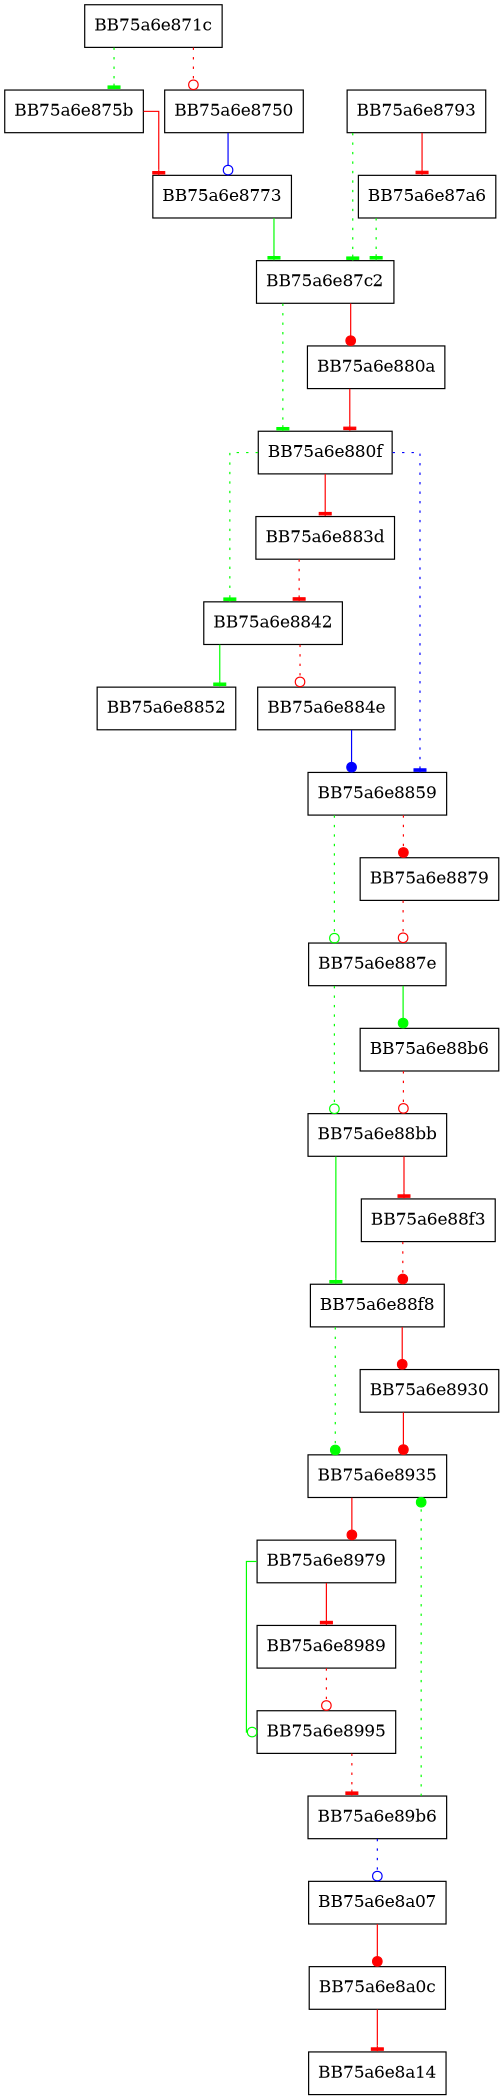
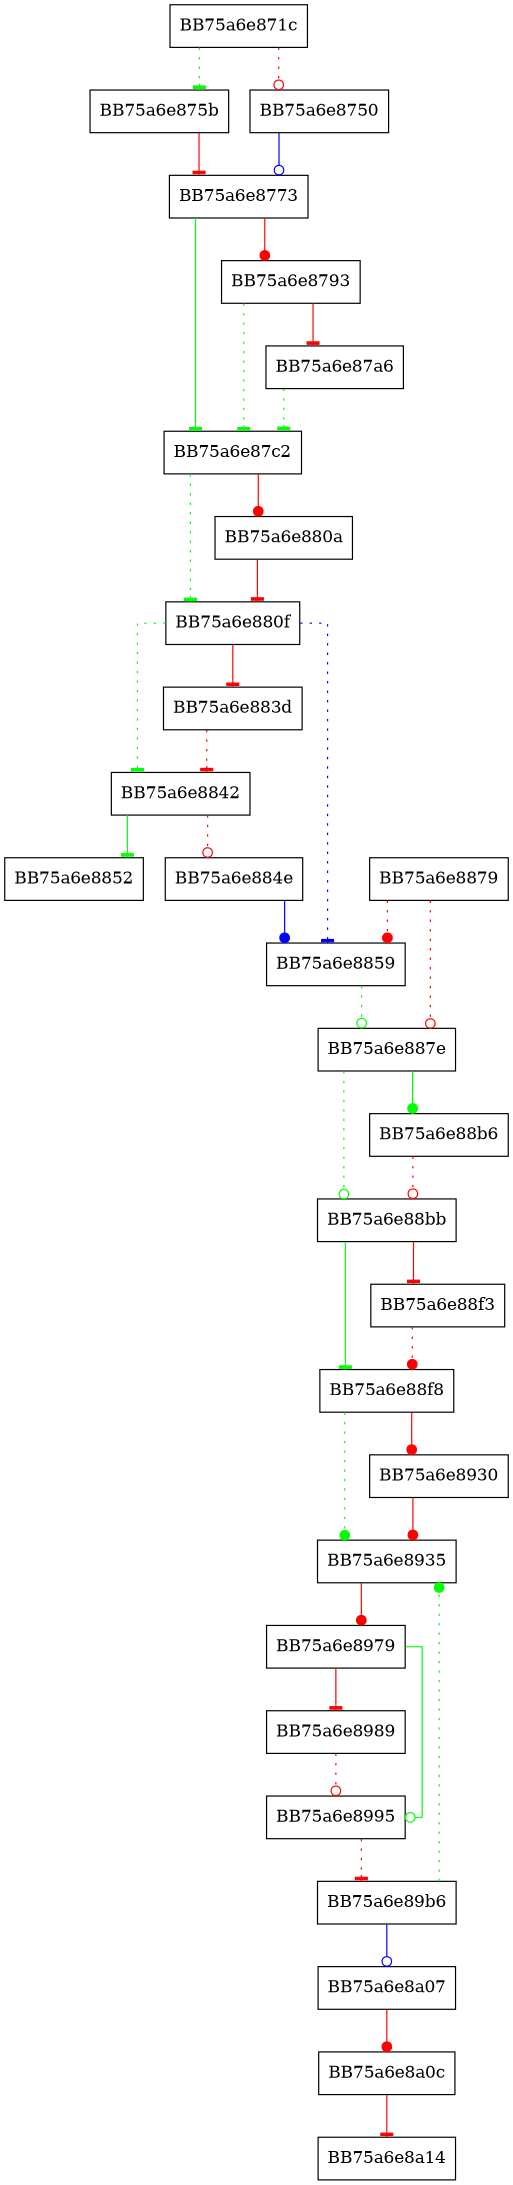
  digraph {
    splines=ortho
    node [shape=box]
    edge [arrowhead=tee color=red style=solid]
    BB75a6e871c
    BB75a6e875b
    BB75a6e8750
    BB75a6e8773
    BB75a6e87c2
    BB75a6e8793
    BB75a6e880f
    BB75a6e880a
    BB75a6e87a6
    BB75a6e8842
    BB75a6e883d
    BB75a6e8859
    BB75a6e8852
    BB75a6e884e
    BB75a6e887e
    BB75a6e8879
    BB75a6e88bb
    BB75a6e88b6
    BB75a6e88f8
    BB75a6e88f3
    BB75a6e8935
    BB75a6e8930
    n23 [label=BB75a6e8979]
    BB75a6e89b6
    BB75a6e8a07
    BB75a6e8995
    BB75a6e8989
    BB75a6e8a0c
    BB75a6e8a14
    BB75a6e871c -> BB75a6e875b [color=green style=dotted]
    BB75a6e871c -> BB75a6e8750 [arrowhead=odot style=dotted]
    BB75a6e875b -> BB75a6e8773
    BB75a6e8750 -> BB75a6e8773 [arrowhead=odot color=blue]
    BB75a6e8773 -> BB75a6e87c2 [color=green]
+   BB75a6e8773 -> BB75a6e8793 [arrowhead=dot]
    BB75a6e87c2 -> BB75a6e880f [color=green style=dotted]
    BB75a6e87c2 -> BB75a6e880a [arrowhead=dot]
    BB75a6e8793 -> BB75a6e87c2 [color=green style=dotted]
    BB75a6e8793 -> BB75a6e87a6
    BB75a6e880f -> BB75a6e8842 [color=green style=dotted]
    BB75a6e880f -> BB75a6e883d
    BB75a6e880f -> BB75a6e8859 [color=blue style=dotted]
    BB75a6e880a -> BB75a6e880f
    BB75a6e87a6 -> BB75a6e87c2 [color=green style=dotted]
    BB75a6e8842 -> BB75a6e8852 [color=green]
    BB75a6e8842 -> BB75a6e884e [arrowhead=odot style=dotted]
    BB75a6e883d -> BB75a6e8842 [style=dotted]
    BB75a6e8859 -> BB75a6e887e [arrowhead=odot color=green style=dotted]
-   BB75a6e8859 -> BB75a6e8879 [arrowhead=dot style=dotted]
+   BB75a6e8879 -> BB75a6e8859 [arrowhead=dot style=dotted]
    BB75a6e884e -> BB75a6e8859 [arrowhead=dot color=blue]
    BB75a6e887e -> BB75a6e88bb [arrowhead=odot color=green style=dotted]
    BB75a6e887e -> BB75a6e88b6 [arrowhead=dot color=green]
    BB75a6e8879 -> BB75a6e887e [arrowhead=odot style=dotted]
    BB75a6e88bb -> BB75a6e88f8 [color=green]
    BB75a6e88bb -> BB75a6e88f3
    BB75a6e88b6 -> BB75a6e88bb [arrowhead=odot style=dotted]
    BB75a6e88f8 -> BB75a6e8935 [arrowhead=dot color=green style=dotted]
    BB75a6e88f8 -> BB75a6e8930 [arrowhead=dot]
    BB75a6e88f3 -> BB75a6e88f8 [arrowhead=dot style=dotted]
    BB75a6e8935 -> n23 [arrowhead=dot]
    BB75a6e8930 -> BB75a6e8935 [arrowhead=dot]
    n23 -> BB75a6e8995 [arrowhead=odot color=green]
    n23 -> BB75a6e8989
    BB75a6e89b6 -> BB75a6e8935 [arrowhead=dot color=green style=dotted]
-   BB75a6e89b6 -> BB75a6e8a07 [arrowhead=odot color=blue style=dotted]
+   BB75a6e89b6 -> BB75a6e8a07 [arrowhead=odot color=blue]
    BB75a6e8a07 -> BB75a6e8a0c [arrowhead=dot]
    BB75a6e8995 -> BB75a6e89b6 [style=dotted]
    BB75a6e8989 -> BB75a6e8995 [arrowhead=odot style=dotted]
    BB75a6e8a0c -> BB75a6e8a14
  }
